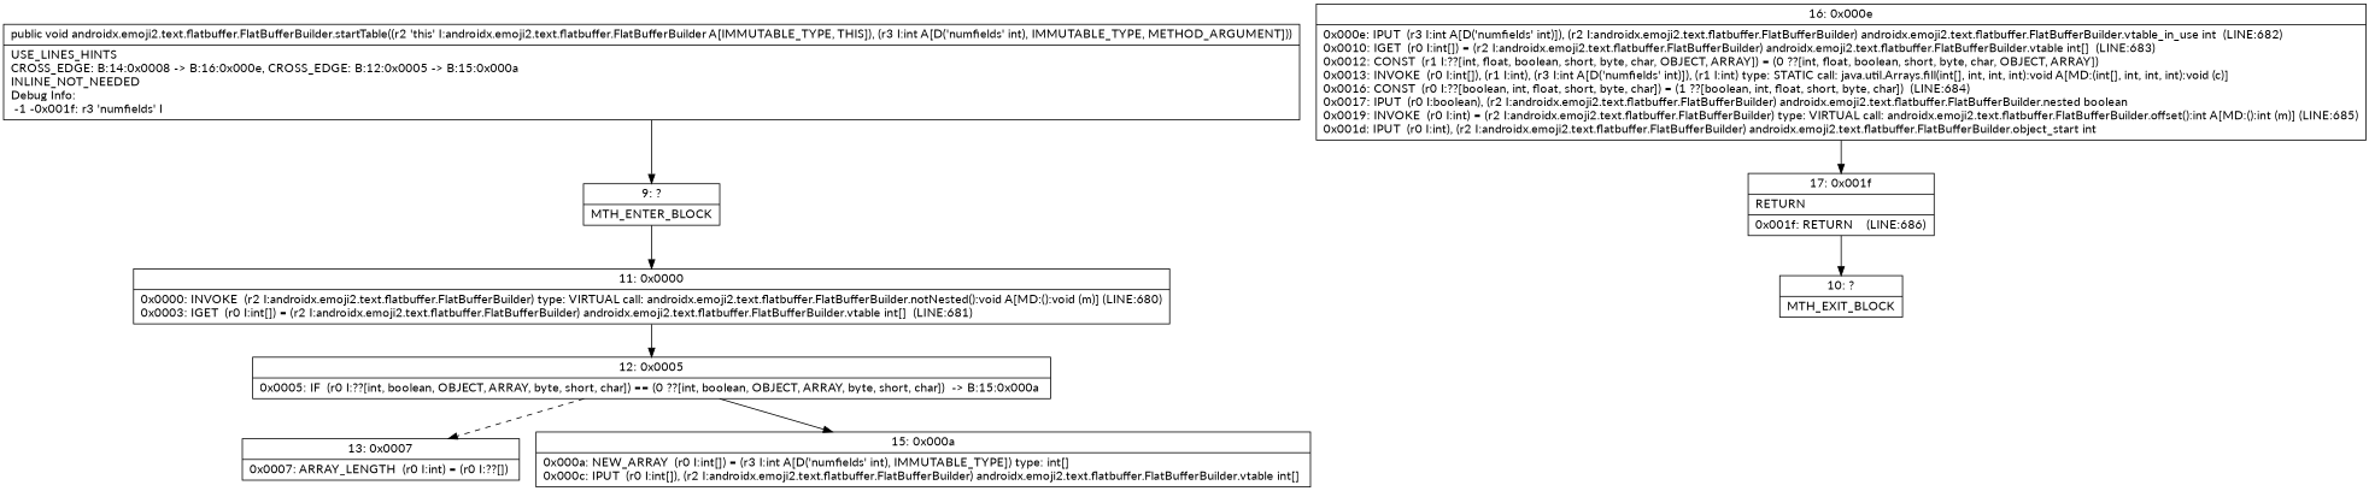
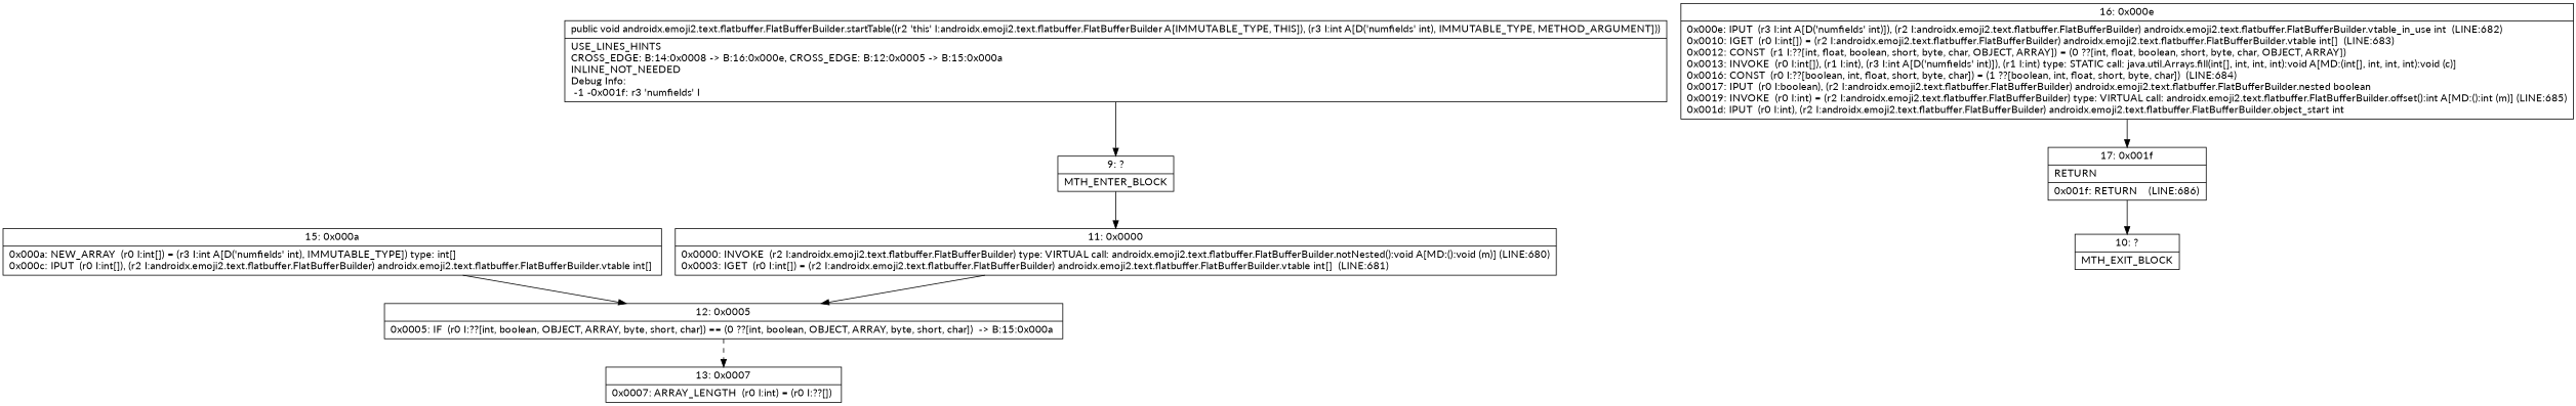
  digraph {
    fontname=Lato
    node [fontname=Lato shape=record]
    edge [fontname=Lato]
    n1 [label="{9\:\ ?|MTH_ENTER_BLOCK\l}"]
    n2 [label="{11\:\ 0x0000|0x0000: INVOKE  (r2 I:androidx.emoji2.text.flatbuffer.FlatBufferBuilder) type: VIRTUAL call: androidx.emoji2.text.flatbuffer.FlatBufferBuilder.notNested():void A[MD:():void (m)] (LINE:680)\l0x0003: IGET  (r0 I:int[]) = (r2 I:androidx.emoji2.text.flatbuffer.FlatBufferBuilder) androidx.emoji2.text.flatbuffer.FlatBufferBuilder.vtable int[]  (LINE:681)\l}"]
    n3 [label="{12\:\ 0x0005|0x0005: IF  (r0 I:??[int, boolean, OBJECT, ARRAY, byte, short, char]) == (0 ??[int, boolean, OBJECT, ARRAY, byte, short, char])  \-\> B:15:0x000a \l}"]
    n4 [label="{13\:\ 0x0007|0x0007: ARRAY_LENGTH  (r0 I:int) = (r0 I:??[]) \l}"]
    n5 [label="{15\:\ 0x000a|0x000a: NEW_ARRAY  (r0 I:int[]) = (r3 I:int A[D('numfields' int), IMMUTABLE_TYPE]) type: int[] \l0x000c: IPUT  (r0 I:int[]), (r2 I:androidx.emoji2.text.flatbuffer.FlatBufferBuilder) androidx.emoji2.text.flatbuffer.FlatBufferBuilder.vtable int[] \l}"]
    n6 [label="{16\:\ 0x000e|0x000e: IPUT  (r3 I:int A[D('numfields' int)]), (r2 I:androidx.emoji2.text.flatbuffer.FlatBufferBuilder) androidx.emoji2.text.flatbuffer.FlatBufferBuilder.vtable_in_use int  (LINE:682)\l0x0010: IGET  (r0 I:int[]) = (r2 I:androidx.emoji2.text.flatbuffer.FlatBufferBuilder) androidx.emoji2.text.flatbuffer.FlatBufferBuilder.vtable int[]  (LINE:683)\l0x0012: CONST  (r1 I:??[int, float, boolean, short, byte, char, OBJECT, ARRAY]) = (0 ??[int, float, boolean, short, byte, char, OBJECT, ARRAY]) \l0x0013: INVOKE  (r0 I:int[]), (r1 I:int), (r3 I:int A[D('numfields' int)]), (r1 I:int) type: STATIC call: java.util.Arrays.fill(int[], int, int, int):void A[MD:(int[], int, int, int):void (c)]\l0x0016: CONST  (r0 I:??[boolean, int, float, short, byte, char]) = (1 ??[boolean, int, float, short, byte, char])  (LINE:684)\l0x0017: IPUT  (r0 I:boolean), (r2 I:androidx.emoji2.text.flatbuffer.FlatBufferBuilder) androidx.emoji2.text.flatbuffer.FlatBufferBuilder.nested boolean \l0x0019: INVOKE  (r0 I:int) = (r2 I:androidx.emoji2.text.flatbuffer.FlatBufferBuilder) type: VIRTUAL call: androidx.emoji2.text.flatbuffer.FlatBufferBuilder.offset():int A[MD:():int (m)] (LINE:685)\l0x001d: IPUT  (r0 I:int), (r2 I:androidx.emoji2.text.flatbuffer.FlatBufferBuilder) androidx.emoji2.text.flatbuffer.FlatBufferBuilder.object_start int \l}"]
    n7 [label="{17\:\ 0x001f|RETURN\l|0x001f: RETURN    (LINE:686)\l}"]
    n8 [label="{10\:\ ?|MTH_EXIT_BLOCK\l}"]
    n9 [label="{public void androidx.emoji2.text.flatbuffer.FlatBufferBuilder.startTable((r2 'this' I:androidx.emoji2.text.flatbuffer.FlatBufferBuilder A[IMMUTABLE_TYPE, THIS]), (r3 I:int A[D('numfields' int), IMMUTABLE_TYPE, METHOD_ARGUMENT]))  | USE_LINES_HINTS\lCROSS_EDGE: B:14:0x0008 \-\> B:16:0x000e, CROSS_EDGE: B:12:0x0005 \-\> B:15:0x000a\lINLINE_NOT_NEEDED\lDebug Info:\l  \-1 \-0x001f: r3 'numfields' I\l}"]
    n1 -> n2
    n2 -> n3
    n3 -> n4 [style=dashed]
-   n3 -> n5
+   n5 -> n3
    n6 -> n7
    n7 -> n8
    n9 -> n1
  }
